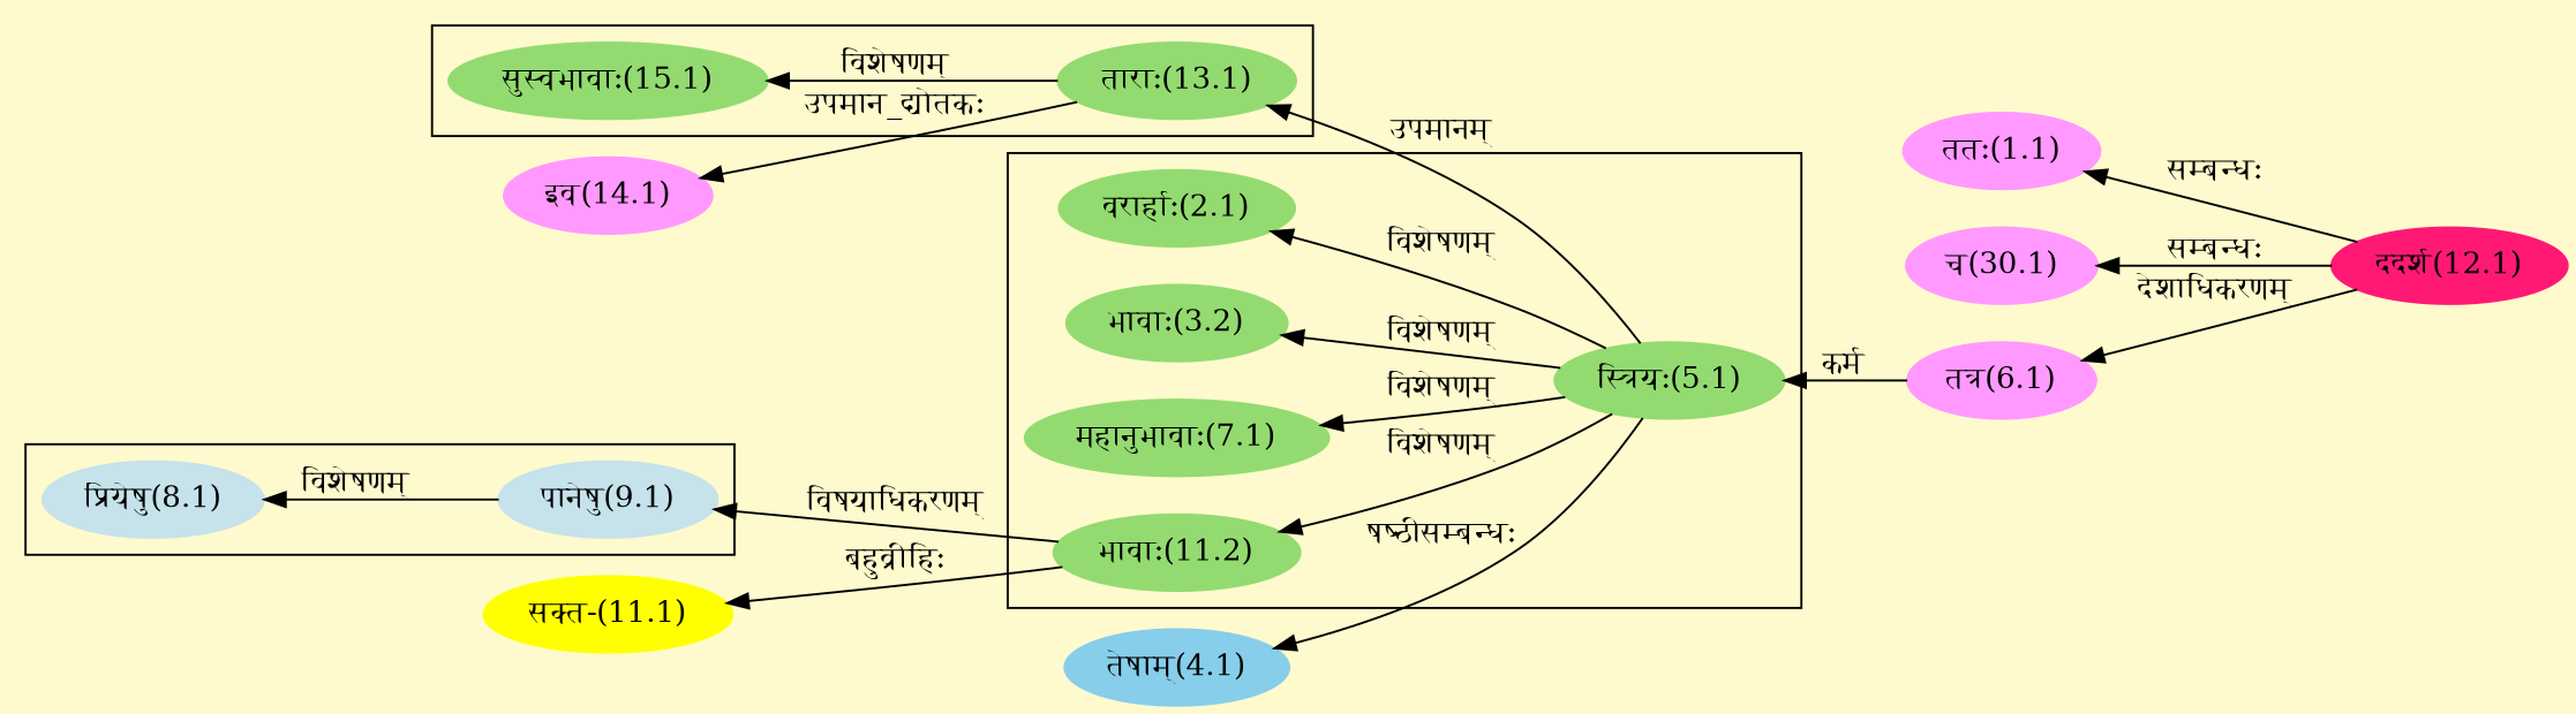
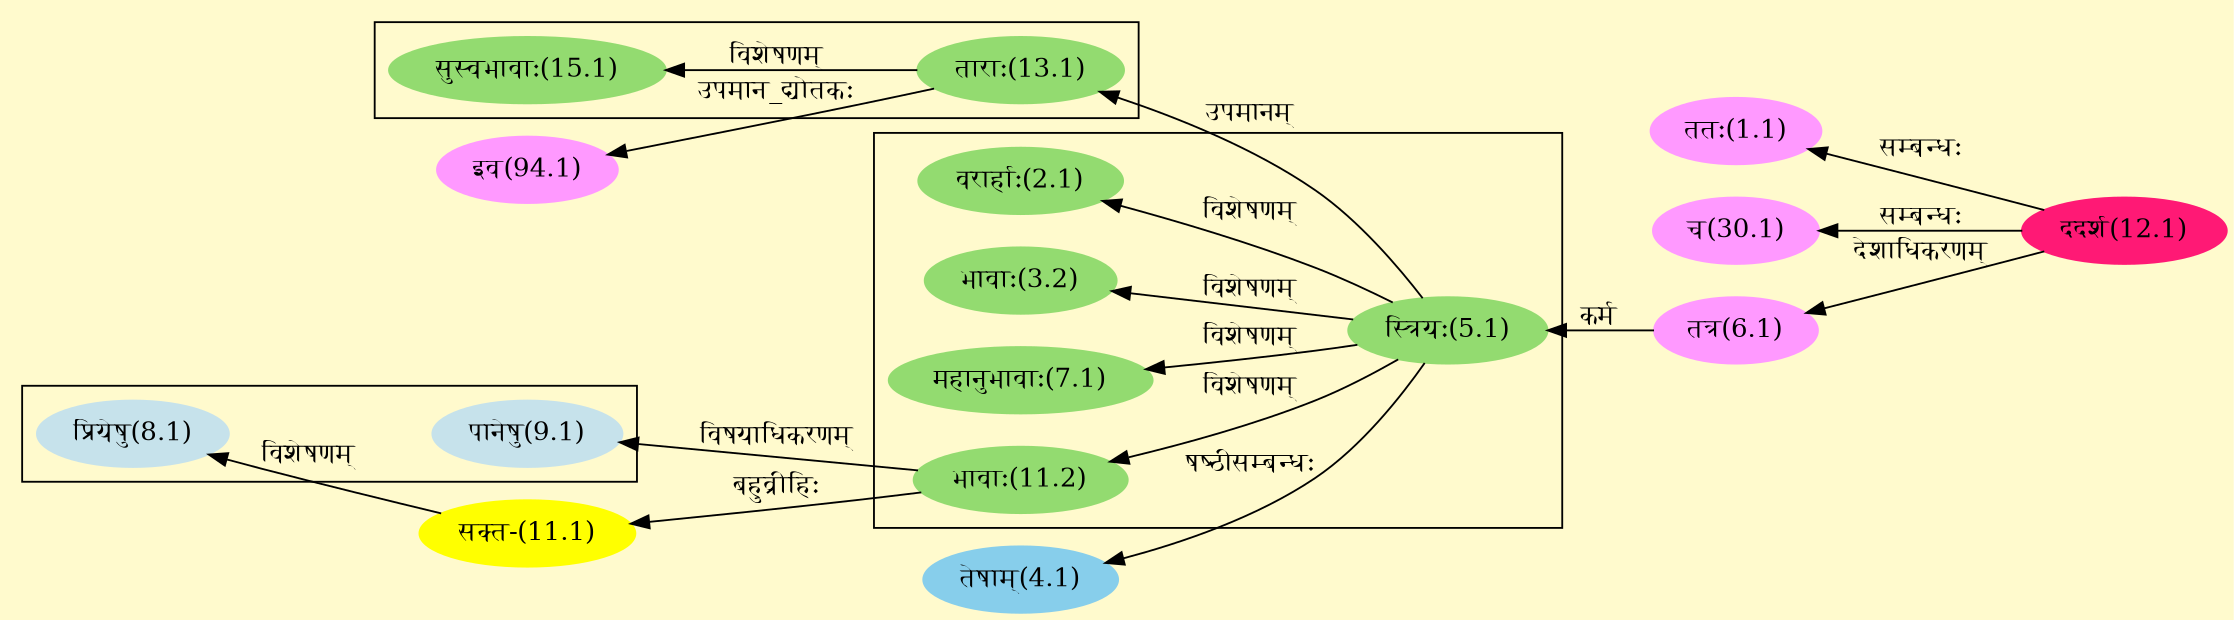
  digraph {
    bgcolor=lemonchiffon1
    compound=true
    rankdir=LR
    node [color="#93DB70" style=filled]
    edge [dir=back]
    n1 [label="वरार्हाः(2.1)"]
    n2 [label="स्त्रियः(5.1)"]
    n3 [label="भावाः(3.2)"]
    n4 [label="महानुभावाः(7.1)"]
    n5 [label="भावाः(11.2)"]
    n6 [color="#C6E2EB" label="प्रियेषु(8.1)"]
    n7 [color="#C6E2EB" label="पानेषु(9.1)"]
    n8 [label="सुस्वभावाः(15.1)"]
    n9 [label="ताराः(13.1)"]
    n10 [color="#FF99FF" label="तत्र(6.1)"]
    n11 [color="#FF1975" label="ददर्श(12.1)"]
    n12 [color="#FF99FF" label="ततः(1.1)"]
    n13 [color="#87CEEB" label="तेषाम्(4.1)"]
    n14 [color="#FF99FF" label="च(30.1)"]
    n15 [color="#FFFF00" label="सक्त-(11.1)"]
-   n16 [color="#FF99FF" label="इव(14.1)"]
+   n16 [color="#FF99FF" label="इव(94.1)"]
    subgraph cluster_1 {
      n1
      n2
      n3
      n4
      n5
    }
    subgraph cluster_2 {
      n6
      n7
    }
    subgraph cluster_3 {
      n8
      n9
    }
    n1 -> n2 [label="विशेषणम्"]
    n2 -> n10 [label="कर्म"]
    n3 -> n2 [label="विशेषणम्"]
    n4 -> n2 [label="विशेषणम्"]
    n5 -> n2 [label="विशेषणम्"]
-   n6 -> n7 [label="विशेषणम्"]
+   n6 -> n15 [label="विशेषणम्"]
    n7 -> n5 [label="विषयाधिकरणम्"]
    n8 -> n9 [label="विशेषणम्"]
    n9 -> n2 [label="उपमानम्"]
    n10 -> n11 [label="देशाधिकरणम्"]
    n12 -> n11 [label="सम्बन्धः"]
    n13 -> n2 [label="षष्ठीसम्बन्धः"]
    n14 -> n11 [label="सम्बन्धः"]
    n15 -> n5 [label="बहुव्रीहिः"]
    n16 -> n9 [label="उपमान_द्योतकः"]
  }
